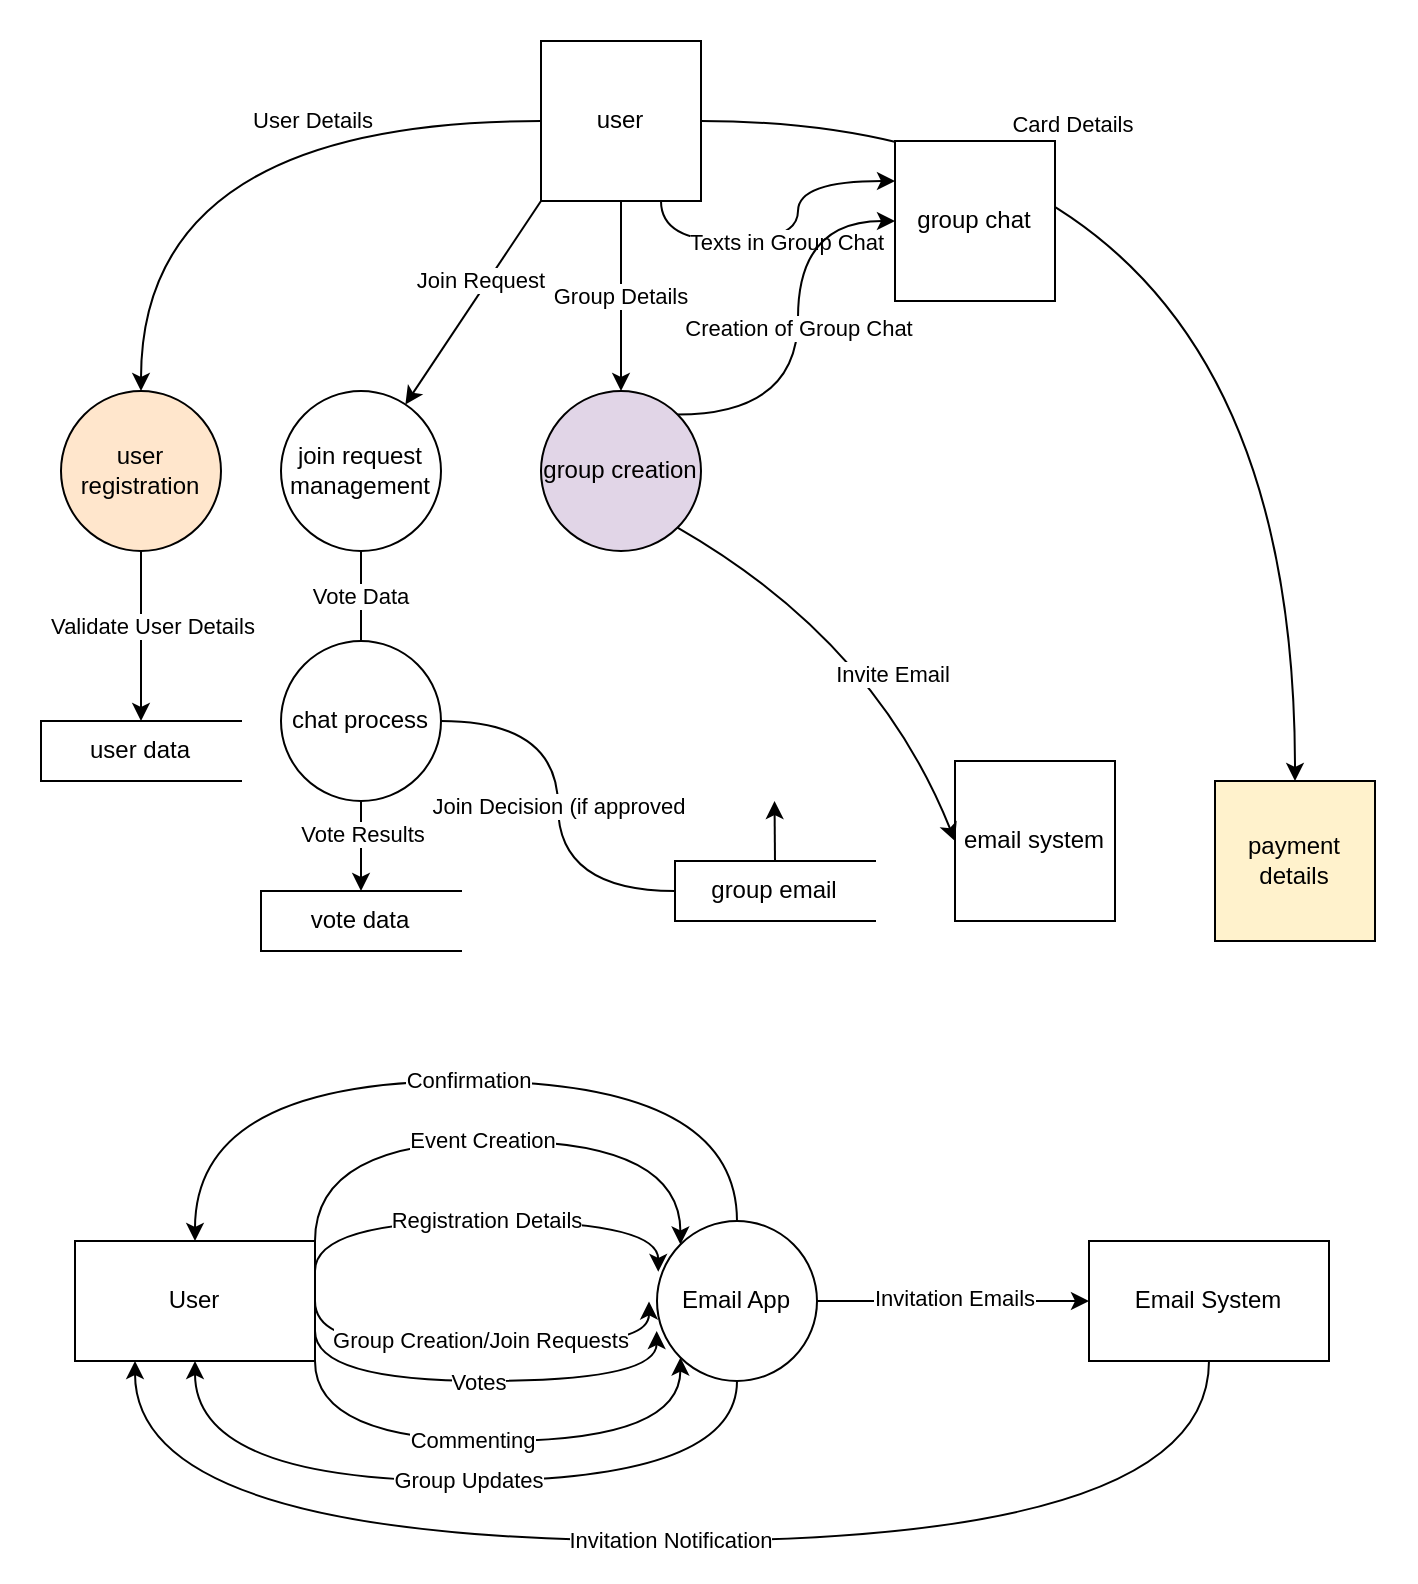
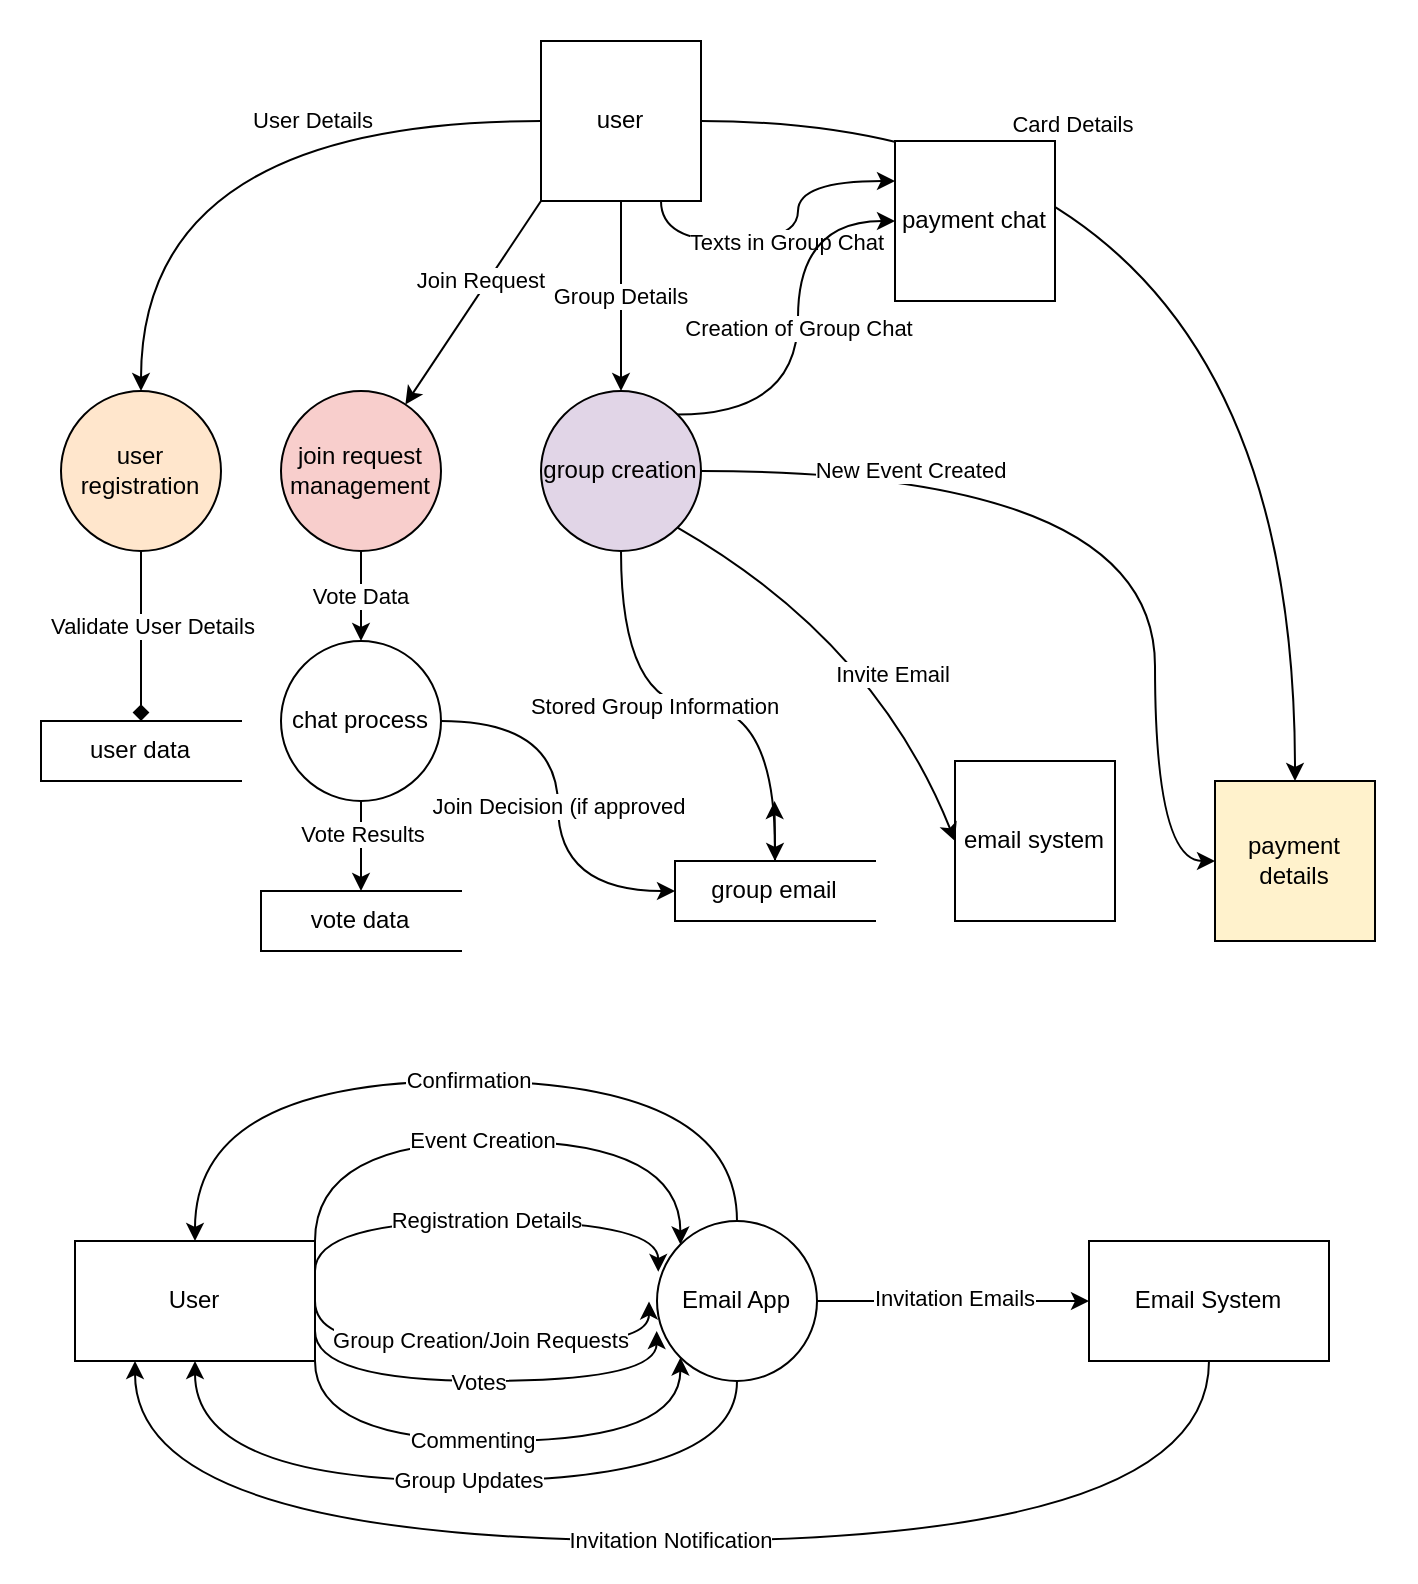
  <mxCell id="0" />
  <mxCell id="1" parent="0" />
  <mxCell id="2" value="email system" style="whiteSpace=wrap;html=1;aspect=fixed;" parent="1" vertex="1"><mxGeometry x="477" y="380" width="80" height="80" as="geometry" /></mxCell>
- <mxCell id="3" style="edgeStyle=orthogonalEdgeStyle;rounded=0;orthogonalLoop=1;jettySize=auto;html=1;entryX=0.5;entryY=0;entryDx=0;entryDy=0;curved=1;" parent="1" source="5" target="12" edge="1"><mxGeometry relative="1" as="geometry" /></mxCell>
+ <mxCell id="3" style="edgeStyle=orthogonalEdgeStyle;rounded=0;orthogonalLoop=1;jettySize=auto;html=1;entryX=0.5;entryY=0;entryDx=0;entryDy=0;curved=1;endArrow=diamond;" parent="1" source="5" target="12" edge="1"><mxGeometry relative="1" as="geometry" /></mxCell>
  <mxCell id="4" value="Validate User Details" style="edgeLabel;html=1;align=center;verticalAlign=middle;resizable=0;points=[];" parent="3" vertex="1" connectable="0"><mxGeometry x="-0.124" y="5" relative="1" as="geometry"><mxPoint as="offset" /></mxGeometry></mxCell>
  <mxCell id="5" value="user registration" style="ellipse;whiteSpace=wrap;html=1;aspect=fixed;fillColor=#ffe6cc;" parent="1" vertex="1"><mxGeometry x="30" y="195" width="80" height="80" as="geometry" /></mxCell>
- <mxCell id="6" value="Vote Data" style="edgeStyle=orthogonalEdgeStyle;rounded=0;orthogonalLoop=1;jettySize=auto;html=1;entryX=0.5;entryY=0;entryDx=0;entryDy=0;curved=1;endArrow=none;" parent="1" source="7" target="11" edge="1"><mxGeometry relative="1" as="geometry" /></mxCell>
- <mxCell id="7" value="join request management" style="ellipse;whiteSpace=wrap;html=1;aspect=fixed;" parent="1" vertex="1"><mxGeometry x="140" y="195" width="80" height="80" as="geometry" /></mxCell>
+ <mxCell id="6" value="Vote Data" style="edgeStyle=orthogonalEdgeStyle;rounded=0;orthogonalLoop=1;jettySize=auto;html=1;entryX=0.5;entryY=0;entryDx=0;entryDy=0;curved=1;" parent="1" source="7" target="11" edge="1"><mxGeometry relative="1" as="geometry" /></mxCell>
+ <mxCell id="7" value="join request management" style="ellipse;whiteSpace=wrap;html=1;aspect=fixed;fillColor=#f8cecc;" parent="1" vertex="1"><mxGeometry x="140" y="195" width="80" height="80" as="geometry" /></mxCell>
  <mxCell id="8" style="edgeStyle=orthogonalEdgeStyle;rounded=0;orthogonalLoop=1;jettySize=auto;html=1;exitX=0.5;exitY=1;exitDx=0;exitDy=0;entryX=0.5;entryY=0;entryDx=0;entryDy=0;curved=1;" parent="1" source="11" target="15" edge="1"><mxGeometry relative="1" as="geometry" /></mxCell>
  <mxCell id="9" value="Vote Results" style="edgeLabel;html=1;align=center;verticalAlign=middle;resizable=0;points=[];" parent="8" vertex="1" connectable="0"><mxGeometry x="-0.296" relative="1" as="geometry"><mxPoint as="offset" /></mxGeometry></mxCell>
- <mxCell id="10" value="Join Decision (if approved" style="edgeStyle=orthogonalEdgeStyle;rounded=0;orthogonalLoop=1;jettySize=auto;html=1;entryX=0;entryY=0.5;entryDx=0;entryDy=0;curved=1;endArrow=none;" parent="1" source="11" target="14" edge="1"><mxGeometry relative="1" as="geometry" /></mxCell>
+ <mxCell id="10" value="Join Decision (if approved" style="edgeStyle=orthogonalEdgeStyle;rounded=0;orthogonalLoop=1;jettySize=auto;html=1;entryX=0;entryY=0.5;entryDx=0;entryDy=0;curved=1;" parent="1" source="11" target="14" edge="1"><mxGeometry relative="1" as="geometry" /></mxCell>
  <mxCell id="11" value="chat process" style="ellipse;whiteSpace=wrap;html=1;aspect=fixed;" parent="1" vertex="1"><mxGeometry x="140" y="320" width="80" height="80" as="geometry" /></mxCell>
  <mxCell id="12" value="user data" style="html=1;dashed=0;whiteSpace=wrap;shape=partialRectangle;right=0;" parent="1" vertex="1"><mxGeometry x="20" y="360" width="100" height="30" as="geometry" /></mxCell>
  <mxCell id="13" style="edgeStyle=orthogonalEdgeStyle;rounded=0;orthogonalLoop=1;jettySize=auto;html=1;exitX=0.5;exitY=0;exitDx=0;exitDy=0;" parent="1" source="14" edge="1"><mxGeometry relative="1" as="geometry"><mxPoint x="386.765" y="400" as="targetPoint" /></mxGeometry></mxCell>
  <mxCell id="14" value="group email" style="html=1;dashed=0;whiteSpace=wrap;shape=partialRectangle;right=0;" parent="1" vertex="1"><mxGeometry x="337" y="430" width="100" height="30" as="geometry" /></mxCell>
  <mxCell id="15" value="vote data" style="html=1;dashed=0;whiteSpace=wrap;shape=partialRectangle;right=0;" parent="1" vertex="1"><mxGeometry x="130" y="445" width="100" height="30" as="geometry" /></mxCell>
  <mxCell id="16" style="edgeStyle=orthogonalEdgeStyle;rounded=0;orthogonalLoop=1;jettySize=auto;html=1;entryX=0.5;entryY=0;entryDx=0;entryDy=0;curved=1;" parent="1" source="23" target="5" edge="1"><mxGeometry relative="1" as="geometry" /></mxCell>
  <mxCell id="17" value="User Details" style="edgeLabel;html=1;align=center;verticalAlign=middle;resizable=0;points=[];" parent="16" vertex="1" connectable="0"><mxGeometry x="-0.316" y="-2" relative="1" as="geometry"><mxPoint y="1" as="offset" /></mxGeometry></mxCell>
  <mxCell id="18" value="Group Details" style="edgeStyle=orthogonalEdgeStyle;rounded=0;orthogonalLoop=1;jettySize=auto;html=1;entryX=0.5;entryY=0;entryDx=0;entryDy=0;exitX=0.5;exitY=1;exitDx=0;exitDy=0;curved=1;" parent="1" source="23" target="33" edge="1"><mxGeometry relative="1" as="geometry" /></mxCell>
  <mxCell id="19" style="edgeStyle=orthogonalEdgeStyle;rounded=0;orthogonalLoop=1;jettySize=auto;html=1;exitX=1;exitY=0.5;exitDx=0;exitDy=0;entryX=0.5;entryY=0;entryDx=0;entryDy=0;curved=1;" parent="1" source="23" target="26" edge="1"><mxGeometry relative="1" as="geometry" /></mxCell>
  <mxCell id="20" value="Card Details" style="edgeLabel;html=1;align=center;verticalAlign=middle;resizable=0;points=[];" parent="19" vertex="1" connectable="0"><mxGeometry x="-0.41" y="-1" relative="1" as="geometry"><mxPoint as="offset" /></mxGeometry></mxCell>
  <mxCell id="21" style="edgeStyle=orthogonalEdgeStyle;rounded=0;orthogonalLoop=1;jettySize=auto;html=1;exitX=0.75;exitY=1;exitDx=0;exitDy=0;entryX=0;entryY=0.25;entryDx=0;entryDy=0;curved=1;" parent="1" source="23" target="27" edge="1"><mxGeometry relative="1" as="geometry" /></mxCell>
  <mxCell id="22" value="Texts in Group Chat" style="edgeLabel;html=1;align=center;verticalAlign=middle;resizable=0;points=[];" parent="21" vertex="1" connectable="0"><mxGeometry x="-0.018" relative="1" as="geometry"><mxPoint as="offset" /></mxGeometry></mxCell>
  <mxCell id="23" value="user" style="whiteSpace=wrap;html=1;aspect=fixed;" parent="1" vertex="1"><mxGeometry x="270" y="20" width="80" height="80" as="geometry" /></mxCell>
  <mxCell id="24" value="" style="endArrow=classic;html=1;rounded=0;exitX=0;exitY=1;exitDx=0;exitDy=0;curved=1;" parent="1" source="23" target="7" edge="1"><mxGeometry width="50" height="50" relative="1" as="geometry"><mxPoint x="270" y="105" as="sourcePoint" /><mxPoint x="470" y="205" as="targetPoint" /></mxGeometry></mxCell>
  <mxCell id="25" value="Join Request" style="edgeLabel;html=1;align=center;verticalAlign=middle;resizable=0;points=[];" parent="24" vertex="1" connectable="0"><mxGeometry x="-0.185" y="-3" relative="1" as="geometry"><mxPoint as="offset" /></mxGeometry></mxCell>
  <mxCell id="26" value="payment details" style="whiteSpace=wrap;html=1;aspect=fixed;fillColor=#fff2cc;" parent="1" vertex="1"><mxGeometry x="607" y="390" width="80" height="80" as="geometry" /></mxCell>
- <mxCell id="27" value="group chat" style="whiteSpace=wrap;html=1;aspect=fixed;" parent="1" vertex="1"><mxGeometry x="447" y="70" width="80" height="80" as="geometry" /></mxCell>
+ <mxCell id="27" value="payment chat" style="whiteSpace=wrap;html=1;aspect=fixed;" parent="1" vertex="1"><mxGeometry x="447" y="70" width="80" height="80" as="geometry" /></mxCell>
+ <mxCell id="28" style="edgeStyle=orthogonalEdgeStyle;rounded=0;orthogonalLoop=1;jettySize=auto;html=1;exitX=0.5;exitY=1;exitDx=0;exitDy=0;entryX=0.5;entryY=0;entryDx=0;entryDy=0;curved=1;" parent="1" source="33" target="14" edge="1"><mxGeometry relative="1" as="geometry" /></mxCell>
+ <mxCell id="29" value="Stored Group Information" style="edgeLabel;html=1;align=center;verticalAlign=middle;resizable=0;points=[];" parent="28" vertex="1" connectable="0"><mxGeometry x="-0.191" relative="1" as="geometry"><mxPoint as="offset" /></mxGeometry></mxCell>
+ <mxCell id="30" style="edgeStyle=orthogonalEdgeStyle;rounded=0;orthogonalLoop=1;jettySize=auto;html=1;exitX=1;exitY=0.5;exitDx=0;exitDy=0;entryX=0;entryY=0.5;entryDx=0;entryDy=0;curved=1;" parent="1" source="33" target="26" edge="1"><mxGeometry relative="1" as="geometry"><Array as="points"><mxPoint x="577" y="235" /><mxPoint x="577" y="430" /></Array></mxGeometry></mxCell>
+ <mxCell id="31" value="New Event Created" style="edgeLabel;html=1;align=center;verticalAlign=middle;resizable=0;points=[];" parent="30" vertex="1" connectable="0"><mxGeometry x="-0.541" y="1" relative="1" as="geometry"><mxPoint as="offset" /></mxGeometry></mxCell>
  <mxCell id="32" value="Creation of Group Chat" style="edgeStyle=orthogonalEdgeStyle;rounded=0;orthogonalLoop=1;jettySize=auto;html=1;exitX=1;exitY=0;exitDx=0;exitDy=0;entryX=0;entryY=0.5;entryDx=0;entryDy=0;curved=1;" parent="1" source="33" target="27" edge="1"><mxGeometry relative="1" as="geometry" /></mxCell>
  <mxCell id="33" value="group creation" style="ellipse;whiteSpace=wrap;html=1;aspect=fixed;fillColor=#e1d5e7;" parent="1" vertex="1"><mxGeometry x="270" y="195" width="80" height="80" as="geometry" /></mxCell>
  <mxCell id="34" value="" style="endArrow=classic;html=1;rounded=0;exitX=1;exitY=1;exitDx=0;exitDy=0;entryX=0;entryY=0.5;entryDx=0;entryDy=0;curved=1;" parent="1" source="33" target="2" edge="1"><mxGeometry width="50" height="50" relative="1" as="geometry"><mxPoint x="477" y="160" as="sourcePoint" /><mxPoint x="527" y="110" as="targetPoint" /><Array as="points"><mxPoint x="437" y="320" /></Array></mxGeometry></mxCell>
  <mxCell id="35" value="Invite Email" style="edgeLabel;html=1;align=center;verticalAlign=middle;resizable=0;points=[];" parent="34" vertex="1" connectable="0"><mxGeometry x="0.204" y="1" relative="1" as="geometry"><mxPoint y="-1" as="offset" /></mxGeometry></mxCell>
  <mxCell id="36" style="edgeStyle=orthogonalEdgeStyle;rounded=0;orthogonalLoop=1;jettySize=auto;html=1;entryX=0.5;entryY=0;entryDx=0;entryDy=0;curved=1;" parent="1" source="42" target="48" edge="1"><mxGeometry relative="1" as="geometry"><Array as="points"><mxPoint x="368" y="540" /><mxPoint x="97" y="540" /></Array></mxGeometry></mxCell>
  <mxCell id="37" value="Confirmation" style="edgeLabel;html=1;align=center;verticalAlign=middle;resizable=0;points=[];" parent="36" vertex="1" connectable="0"><mxGeometry x="0.067" y="-1" relative="1" as="geometry"><mxPoint x="20" as="offset" /></mxGeometry></mxCell>
  <mxCell id="38" style="edgeStyle=orthogonalEdgeStyle;rounded=0;orthogonalLoop=1;jettySize=auto;html=1;exitX=0.5;exitY=1;exitDx=0;exitDy=0;entryX=0.5;entryY=1;entryDx=0;entryDy=0;curved=1;" parent="1" source="42" target="48" edge="1"><mxGeometry relative="1" as="geometry"><Array as="points"><mxPoint x="368" y="740" /><mxPoint x="97" y="740" /></Array></mxGeometry></mxCell>
  <mxCell id="39" value="Group Updates" style="edgeLabel;html=1;align=center;verticalAlign=middle;resizable=0;points=[];" parent="38" vertex="1" connectable="0"><mxGeometry x="-0.027" y="-1" relative="1" as="geometry"><mxPoint as="offset" /></mxGeometry></mxCell>
  <mxCell id="40" style="edgeStyle=orthogonalEdgeStyle;rounded=0;orthogonalLoop=1;jettySize=auto;html=1;exitX=1;exitY=0.5;exitDx=0;exitDy=0;entryX=0;entryY=0.5;entryDx=0;entryDy=0;" parent="1" source="42" target="51" edge="1"><mxGeometry relative="1" as="geometry" /></mxCell>
  <mxCell id="41" value="Invitation Emails" style="edgeLabel;html=1;align=center;verticalAlign=middle;resizable=0;points=[];" parent="40" vertex="1" connectable="0"><mxGeometry x="-0.003" y="2" relative="1" as="geometry"><mxPoint as="offset" /></mxGeometry></mxCell>
  <mxCell id="42" value="Email App" style="ellipse;whiteSpace=wrap;html=1;aspect=fixed;" parent="1" vertex="1"><mxGeometry x="328" y="610" width="80" height="80" as="geometry" /></mxCell>
  <mxCell id="43" value="Group Creation/Join Requests" style="edgeStyle=orthogonalEdgeStyle;rounded=0;orthogonalLoop=1;jettySize=auto;html=1;exitX=1;exitY=0.5;exitDx=0;exitDy=0;curved=1;" parent="1" source="48" edge="1"><mxGeometry relative="1" as="geometry"><mxPoint x="324" y="650.2" as="targetPoint" /><Array as="points"><mxPoint x="241" y="670" /><mxPoint x="241" y="670" /></Array></mxGeometry></mxCell>
  <mxCell id="44" style="edgeStyle=orthogonalEdgeStyle;rounded=0;orthogonalLoop=1;jettySize=auto;html=1;exitX=1;exitY=0;exitDx=0;exitDy=0;entryX=0;entryY=0;entryDx=0;entryDy=0;curved=1;" parent="1" source="48" target="42" edge="1"><mxGeometry relative="1" as="geometry"><Array as="points"><mxPoint x="157" y="570" /><mxPoint x="340" y="570" /></Array></mxGeometry></mxCell>
  <mxCell id="45" value="Event Creation" style="edgeLabel;html=1;align=center;verticalAlign=middle;resizable=0;points=[];" parent="44" vertex="1" connectable="0"><mxGeometry x="-0.081" y="1" relative="1" as="geometry"><mxPoint x="2" as="offset" /></mxGeometry></mxCell>
  <mxCell id="46" style="edgeStyle=orthogonalEdgeStyle;rounded=0;orthogonalLoop=1;jettySize=auto;html=1;exitX=1;exitY=1;exitDx=0;exitDy=0;entryX=0;entryY=1;entryDx=0;entryDy=0;curved=1;" parent="1" source="48" target="42" edge="1"><mxGeometry relative="1" as="geometry"><Array as="points"><mxPoint x="157" y="720" /><mxPoint x="340" y="720" /></Array></mxGeometry></mxCell>
  <mxCell id="47" value="Commenting" style="edgeLabel;html=1;align=center;verticalAlign=middle;resizable=0;points=[];" parent="46" vertex="1" connectable="0"><mxGeometry x="-0.111" y="1" relative="1" as="geometry"><mxPoint as="offset" /></mxGeometry></mxCell>
  <mxCell id="48" value="User" style="rounded=0;whiteSpace=wrap;html=1;" parent="1" vertex="1"><mxGeometry x="37" y="620" width="120" height="60" as="geometry" /></mxCell>
  <mxCell id="49" style="edgeStyle=orthogonalEdgeStyle;rounded=0;orthogonalLoop=1;jettySize=auto;html=1;entryX=0.25;entryY=1;entryDx=0;entryDy=0;curved=1;" parent="1" source="51" target="48" edge="1"><mxGeometry relative="1" as="geometry"><Array as="points"><mxPoint x="604" y="770" /><mxPoint x="67" y="770" /></Array></mxGeometry></mxCell>
  <mxCell id="50" value="Invitation Notification" style="edgeLabel;html=1;align=center;verticalAlign=middle;resizable=0;points=[];" parent="49" vertex="1" connectable="0"><mxGeometry x="0.004" y="-1" relative="1" as="geometry"><mxPoint as="offset" /></mxGeometry></mxCell>
  <mxCell id="51" value="Email System" style="rounded=0;whiteSpace=wrap;html=1;" parent="1" vertex="1"><mxGeometry x="544" y="620" width="120" height="60" as="geometry" /></mxCell>
  <mxCell id="52" value="Registration Details" style="edgeStyle=orthogonalEdgeStyle;rounded=0;orthogonalLoop=1;jettySize=auto;html=1;exitX=1;exitY=0.25;exitDx=0;exitDy=0;entryX=0.008;entryY=0.318;entryDx=0;entryDy=0;entryPerimeter=0;curved=1;" parent="1" source="48" target="42" edge="1"><mxGeometry x="-0.001" relative="1" as="geometry"><Array as="points"><mxPoint x="157" y="610" /><mxPoint x="329" y="610" /></Array><mxPoint as="offset" /></mxGeometry></mxCell>
  <mxCell id="53" style="edgeStyle=orthogonalEdgeStyle;rounded=0;orthogonalLoop=1;jettySize=auto;html=1;exitX=1;exitY=0.75;exitDx=0;exitDy=0;entryX=-0.002;entryY=0.688;entryDx=0;entryDy=0;entryPerimeter=0;curved=1;" parent="1" source="48" target="42" edge="1"><mxGeometry relative="1" as="geometry"><Array as="points"><mxPoint x="157" y="690" /><mxPoint x="328" y="690" /></Array></mxGeometry></mxCell>
  <mxCell id="54" value="Votes" style="edgeLabel;html=1;align=center;verticalAlign=middle;resizable=0;points=[];" parent="53" vertex="1" connectable="0"><mxGeometry x="-0.04" relative="1" as="geometry"><mxPoint as="offset" /></mxGeometry></mxCell>
